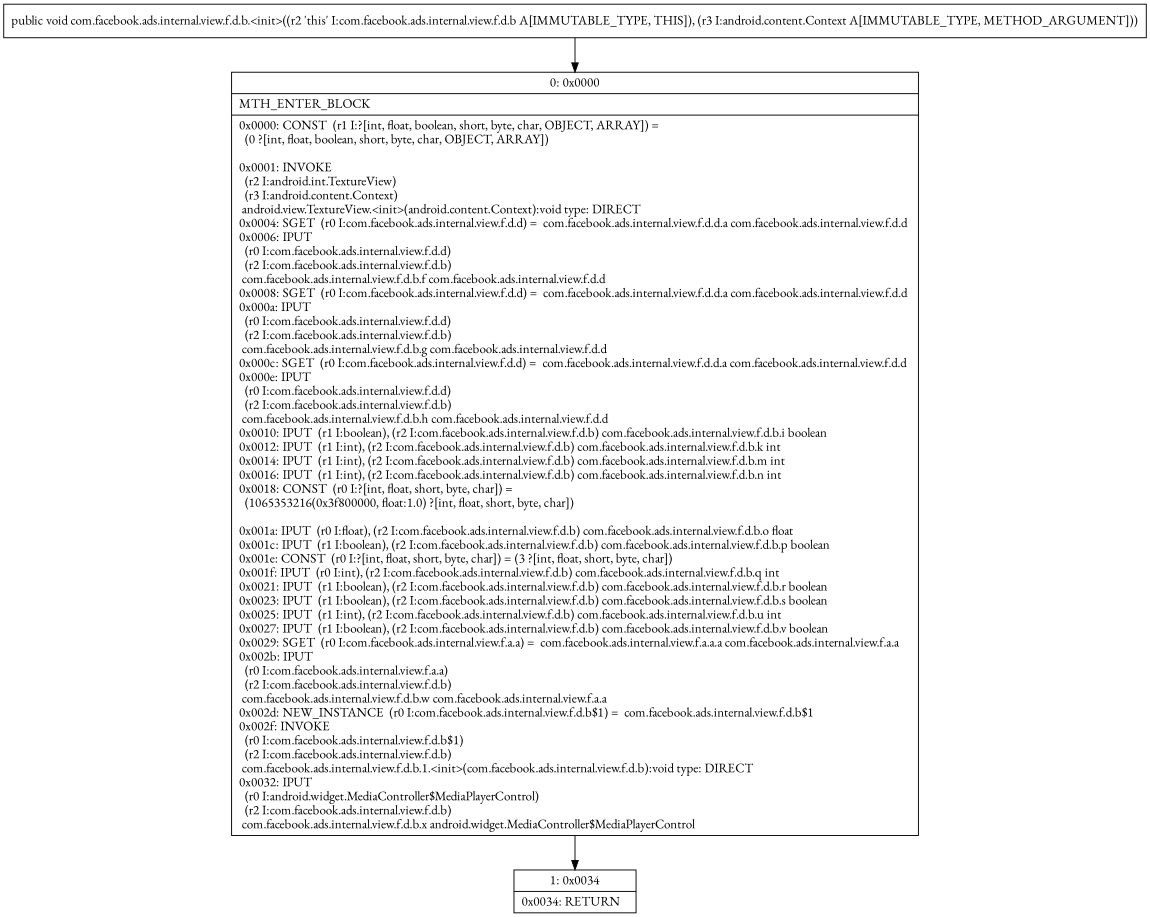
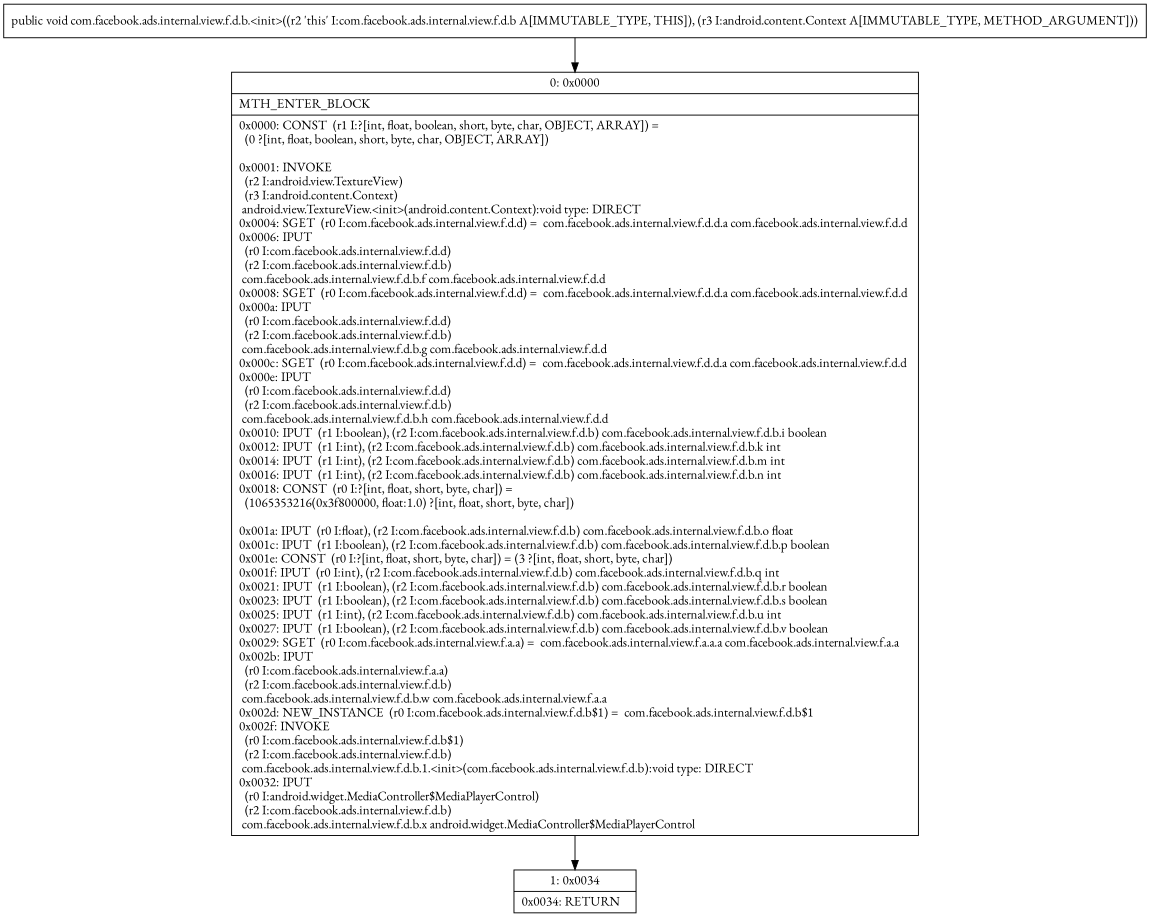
  digraph {
    fontname="EB Garamond"
    node [shape=record fontname="EB Garamond"]
    edge [fontname="EB Garamond"]
-   n1 [label="{0\:\ 0x0000|MTH_ENTER_BLOCK\l|0x0000: CONST  (r1 I:?[int, float, boolean, short, byte, char, OBJECT, ARRAY]) = \l  (0 ?[int, float, boolean, short, byte, char, OBJECT, ARRAY])\l \l0x0001: INVOKE  \l  (r2 I:android.int.TextureView)\l  (r3 I:android.content.Context)\l android.view.TextureView.\<init\>(android.content.Context):void type: DIRECT \l0x0004: SGET  (r0 I:com.facebook.ads.internal.view.f.d.d) =  com.facebook.ads.internal.view.f.d.d.a com.facebook.ads.internal.view.f.d.d \l0x0006: IPUT  \l  (r0 I:com.facebook.ads.internal.view.f.d.d)\l  (r2 I:com.facebook.ads.internal.view.f.d.b)\l com.facebook.ads.internal.view.f.d.b.f com.facebook.ads.internal.view.f.d.d \l0x0008: SGET  (r0 I:com.facebook.ads.internal.view.f.d.d) =  com.facebook.ads.internal.view.f.d.d.a com.facebook.ads.internal.view.f.d.d \l0x000a: IPUT  \l  (r0 I:com.facebook.ads.internal.view.f.d.d)\l  (r2 I:com.facebook.ads.internal.view.f.d.b)\l com.facebook.ads.internal.view.f.d.b.g com.facebook.ads.internal.view.f.d.d \l0x000c: SGET  (r0 I:com.facebook.ads.internal.view.f.d.d) =  com.facebook.ads.internal.view.f.d.d.a com.facebook.ads.internal.view.f.d.d \l0x000e: IPUT  \l  (r0 I:com.facebook.ads.internal.view.f.d.d)\l  (r2 I:com.facebook.ads.internal.view.f.d.b)\l com.facebook.ads.internal.view.f.d.b.h com.facebook.ads.internal.view.f.d.d \l0x0010: IPUT  (r1 I:boolean), (r2 I:com.facebook.ads.internal.view.f.d.b) com.facebook.ads.internal.view.f.d.b.i boolean \l0x0012: IPUT  (r1 I:int), (r2 I:com.facebook.ads.internal.view.f.d.b) com.facebook.ads.internal.view.f.d.b.k int \l0x0014: IPUT  (r1 I:int), (r2 I:com.facebook.ads.internal.view.f.d.b) com.facebook.ads.internal.view.f.d.b.m int \l0x0016: IPUT  (r1 I:int), (r2 I:com.facebook.ads.internal.view.f.d.b) com.facebook.ads.internal.view.f.d.b.n int \l0x0018: CONST  (r0 I:?[int, float, short, byte, char]) = \l  (1065353216(0x3f800000, float:1.0) ?[int, float, short, byte, char])\l \l0x001a: IPUT  (r0 I:float), (r2 I:com.facebook.ads.internal.view.f.d.b) com.facebook.ads.internal.view.f.d.b.o float \l0x001c: IPUT  (r1 I:boolean), (r2 I:com.facebook.ads.internal.view.f.d.b) com.facebook.ads.internal.view.f.d.b.p boolean \l0x001e: CONST  (r0 I:?[int, float, short, byte, char]) = (3 ?[int, float, short, byte, char]) \l0x001f: IPUT  (r0 I:int), (r2 I:com.facebook.ads.internal.view.f.d.b) com.facebook.ads.internal.view.f.d.b.q int \l0x0021: IPUT  (r1 I:boolean), (r2 I:com.facebook.ads.internal.view.f.d.b) com.facebook.ads.internal.view.f.d.b.r boolean \l0x0023: IPUT  (r1 I:boolean), (r2 I:com.facebook.ads.internal.view.f.d.b) com.facebook.ads.internal.view.f.d.b.s boolean \l0x0025: IPUT  (r1 I:int), (r2 I:com.facebook.ads.internal.view.f.d.b) com.facebook.ads.internal.view.f.d.b.u int \l0x0027: IPUT  (r1 I:boolean), (r2 I:com.facebook.ads.internal.view.f.d.b) com.facebook.ads.internal.view.f.d.b.v boolean \l0x0029: SGET  (r0 I:com.facebook.ads.internal.view.f.a.a) =  com.facebook.ads.internal.view.f.a.a.a com.facebook.ads.internal.view.f.a.a \l0x002b: IPUT  \l  (r0 I:com.facebook.ads.internal.view.f.a.a)\l  (r2 I:com.facebook.ads.internal.view.f.d.b)\l com.facebook.ads.internal.view.f.d.b.w com.facebook.ads.internal.view.f.a.a \l0x002d: NEW_INSTANCE  (r0 I:com.facebook.ads.internal.view.f.d.b$1) =  com.facebook.ads.internal.view.f.d.b$1 \l0x002f: INVOKE  \l  (r0 I:com.facebook.ads.internal.view.f.d.b$1)\l  (r2 I:com.facebook.ads.internal.view.f.d.b)\l com.facebook.ads.internal.view.f.d.b.1.\<init\>(com.facebook.ads.internal.view.f.d.b):void type: DIRECT \l0x0032: IPUT  \l  (r0 I:android.widget.MediaController$MediaPlayerControl)\l  (r2 I:com.facebook.ads.internal.view.f.d.b)\l com.facebook.ads.internal.view.f.d.b.x android.widget.MediaController$MediaPlayerControl \l}"]
+   n1 [label="{0\:\ 0x0000|MTH_ENTER_BLOCK\l|0x0000: CONST  (r1 I:?[int, float, boolean, short, byte, char, OBJECT, ARRAY]) = \l  (0 ?[int, float, boolean, short, byte, char, OBJECT, ARRAY])\l \l0x0001: INVOKE  \l  (r2 I:android.view.TextureView)\l  (r3 I:android.content.Context)\l android.view.TextureView.\<init\>(android.content.Context):void type: DIRECT \l0x0004: SGET  (r0 I:com.facebook.ads.internal.view.f.d.d) =  com.facebook.ads.internal.view.f.d.d.a com.facebook.ads.internal.view.f.d.d \l0x0006: IPUT  \l  (r0 I:com.facebook.ads.internal.view.f.d.d)\l  (r2 I:com.facebook.ads.internal.view.f.d.b)\l com.facebook.ads.internal.view.f.d.b.f com.facebook.ads.internal.view.f.d.d \l0x0008: SGET  (r0 I:com.facebook.ads.internal.view.f.d.d) =  com.facebook.ads.internal.view.f.d.d.a com.facebook.ads.internal.view.f.d.d \l0x000a: IPUT  \l  (r0 I:com.facebook.ads.internal.view.f.d.d)\l  (r2 I:com.facebook.ads.internal.view.f.d.b)\l com.facebook.ads.internal.view.f.d.b.g com.facebook.ads.internal.view.f.d.d \l0x000c: SGET  (r0 I:com.facebook.ads.internal.view.f.d.d) =  com.facebook.ads.internal.view.f.d.d.a com.facebook.ads.internal.view.f.d.d \l0x000e: IPUT  \l  (r0 I:com.facebook.ads.internal.view.f.d.d)\l  (r2 I:com.facebook.ads.internal.view.f.d.b)\l com.facebook.ads.internal.view.f.d.b.h com.facebook.ads.internal.view.f.d.d \l0x0010: IPUT  (r1 I:boolean), (r2 I:com.facebook.ads.internal.view.f.d.b) com.facebook.ads.internal.view.f.d.b.i boolean \l0x0012: IPUT  (r1 I:int), (r2 I:com.facebook.ads.internal.view.f.d.b) com.facebook.ads.internal.view.f.d.b.k int \l0x0014: IPUT  (r1 I:int), (r2 I:com.facebook.ads.internal.view.f.d.b) com.facebook.ads.internal.view.f.d.b.m int \l0x0016: IPUT  (r1 I:int), (r2 I:com.facebook.ads.internal.view.f.d.b) com.facebook.ads.internal.view.f.d.b.n int \l0x0018: CONST  (r0 I:?[int, float, short, byte, char]) = \l  (1065353216(0x3f800000, float:1.0) ?[int, float, short, byte, char])\l \l0x001a: IPUT  (r0 I:float), (r2 I:com.facebook.ads.internal.view.f.d.b) com.facebook.ads.internal.view.f.d.b.o float \l0x001c: IPUT  (r1 I:boolean), (r2 I:com.facebook.ads.internal.view.f.d.b) com.facebook.ads.internal.view.f.d.b.p boolean \l0x001e: CONST  (r0 I:?[int, float, short, byte, char]) = (3 ?[int, float, short, byte, char]) \l0x001f: IPUT  (r0 I:int), (r2 I:com.facebook.ads.internal.view.f.d.b) com.facebook.ads.internal.view.f.d.b.q int \l0x0021: IPUT  (r1 I:boolean), (r2 I:com.facebook.ads.internal.view.f.d.b) com.facebook.ads.internal.view.f.d.b.r boolean \l0x0023: IPUT  (r1 I:boolean), (r2 I:com.facebook.ads.internal.view.f.d.b) com.facebook.ads.internal.view.f.d.b.s boolean \l0x0025: IPUT  (r1 I:int), (r2 I:com.facebook.ads.internal.view.f.d.b) com.facebook.ads.internal.view.f.d.b.u int \l0x0027: IPUT  (r1 I:boolean), (r2 I:com.facebook.ads.internal.view.f.d.b) com.facebook.ads.internal.view.f.d.b.v boolean \l0x0029: SGET  (r0 I:com.facebook.ads.internal.view.f.a.a) =  com.facebook.ads.internal.view.f.a.a.a com.facebook.ads.internal.view.f.a.a \l0x002b: IPUT  \l  (r0 I:com.facebook.ads.internal.view.f.a.a)\l  (r2 I:com.facebook.ads.internal.view.f.d.b)\l com.facebook.ads.internal.view.f.d.b.w com.facebook.ads.internal.view.f.a.a \l0x002d: NEW_INSTANCE  (r0 I:com.facebook.ads.internal.view.f.d.b$1) =  com.facebook.ads.internal.view.f.d.b$1 \l0x002f: INVOKE  \l  (r0 I:com.facebook.ads.internal.view.f.d.b$1)\l  (r2 I:com.facebook.ads.internal.view.f.d.b)\l com.facebook.ads.internal.view.f.d.b.1.\<init\>(com.facebook.ads.internal.view.f.d.b):void type: DIRECT \l0x0032: IPUT  \l  (r0 I:android.widget.MediaController$MediaPlayerControl)\l  (r2 I:com.facebook.ads.internal.view.f.d.b)\l com.facebook.ads.internal.view.f.d.b.x android.widget.MediaController$MediaPlayerControl \l}"]
    n2 [label="{1\:\ 0x0034|0x0034: RETURN   \l}"]
    n3 [label="{public void com.facebook.ads.internal.view.f.d.b.\<init\>((r2 'this' I:com.facebook.ads.internal.view.f.d.b A[IMMUTABLE_TYPE, THIS]), (r3 I:android.content.Context A[IMMUTABLE_TYPE, METHOD_ARGUMENT])) }"]
    n1 -> n2
    n3 -> n1
  }
